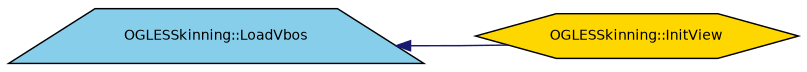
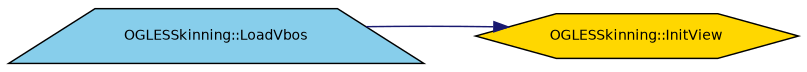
  digraph {
    rankdir=LR
    node [color=black fontname=Helvetica fontsize=10 style=filled]
    n1 [fillcolor=skyblue fontcolor=black height=0.2 label="OGLESSkinning::LoadVbos" shape=trapezium width=0.4]
    n2 [fillcolor=gold height=0.2 label="OGLESSkinning::InitView" shape=hexagon width=0.4]
-   n1 -> n2 [color=midnightblue dir=back fontname=Helvetica fontsize=10 labelfontname=Helvetica labelfontsize=10 style=solid]
+   n2 -> n1 [color=midnightblue dir=back fontname=Helvetica fontsize=10 labelfontname=Helvetica labelfontsize=10 style=solid]
  }
